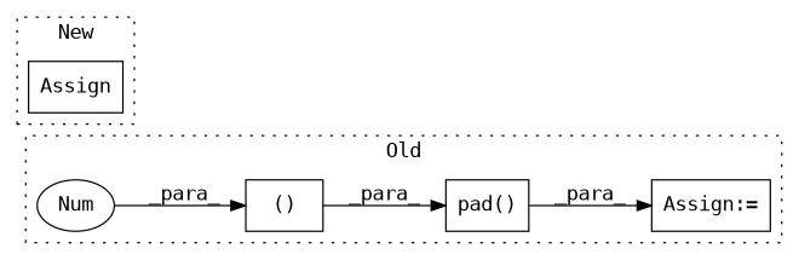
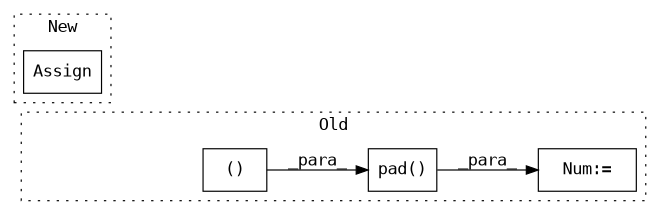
  digraph {
    fontname="DejaVu Sans Mono"
    rankdir=LR
    node [fontname="DejaVu Sans Mono" l=3 shape=box]
    edge [fontname="DejaVu Sans Mono"]
    n1 [a=75 l="6,15" label="pad()" s="5411,5436"]
-   n2 [a=68 label="Assign:=" s=5408]
+   n2 [a=68 label="Num:=" s=5408]
    n3 [a=54 label="()" s=5432]
-   n4 [a=76 l=1 label=Num s=5434 shape=ellipse]
    n5 [a=63 l="18,0" label=Assign s="3135,0"]
    subgraph cluster_1 {
      label=Old
      style=dotted
      n1
      n2
      n3
-     n4
    }
    subgraph cluster_2 {
      label=New
      style=dotted
      n5
    }
    n1 -> n2 [label=_para_]
    n3 -> n1 [label=_para_]
-   n4 -> n3 [label=_para_]
  }
